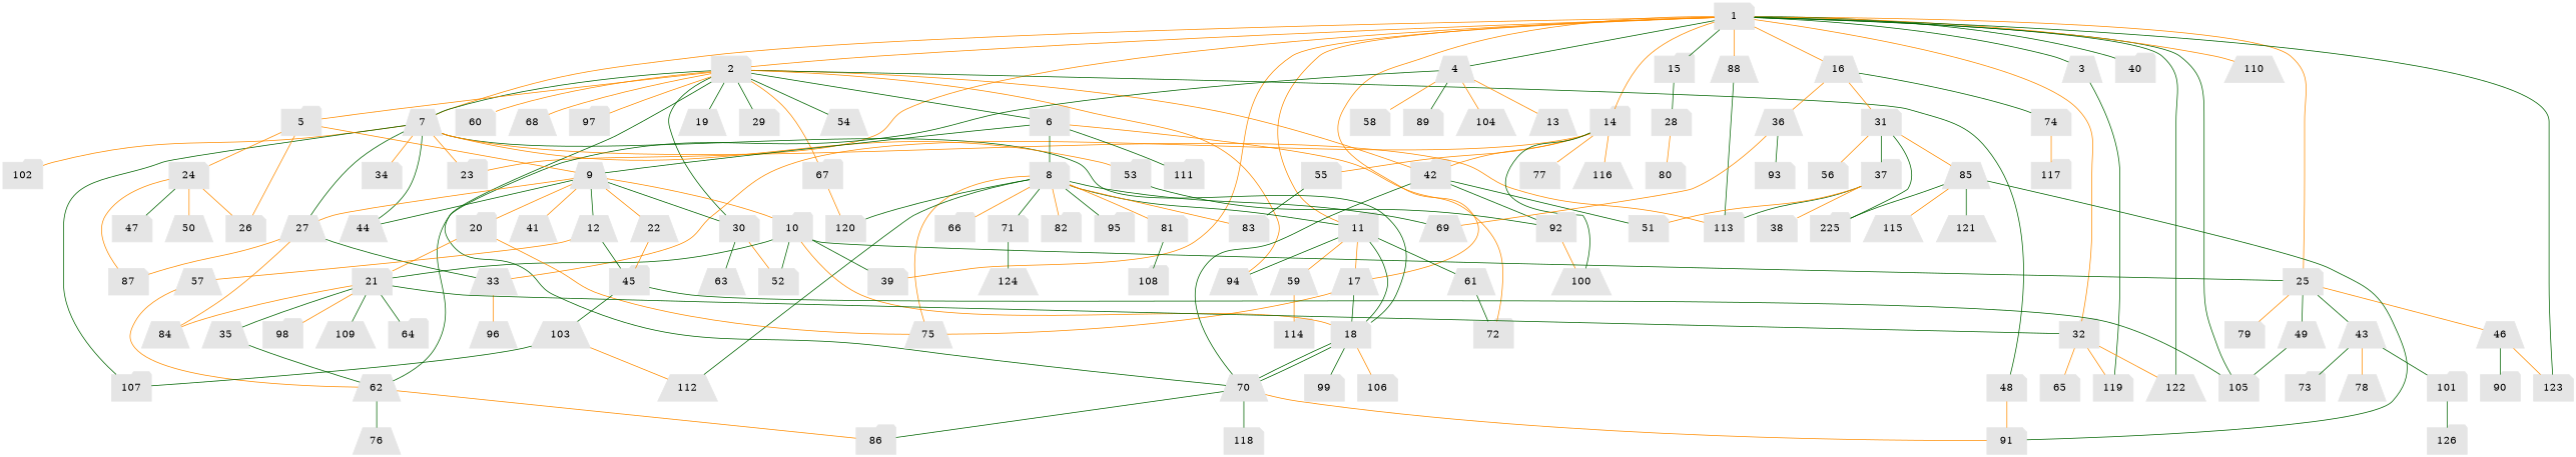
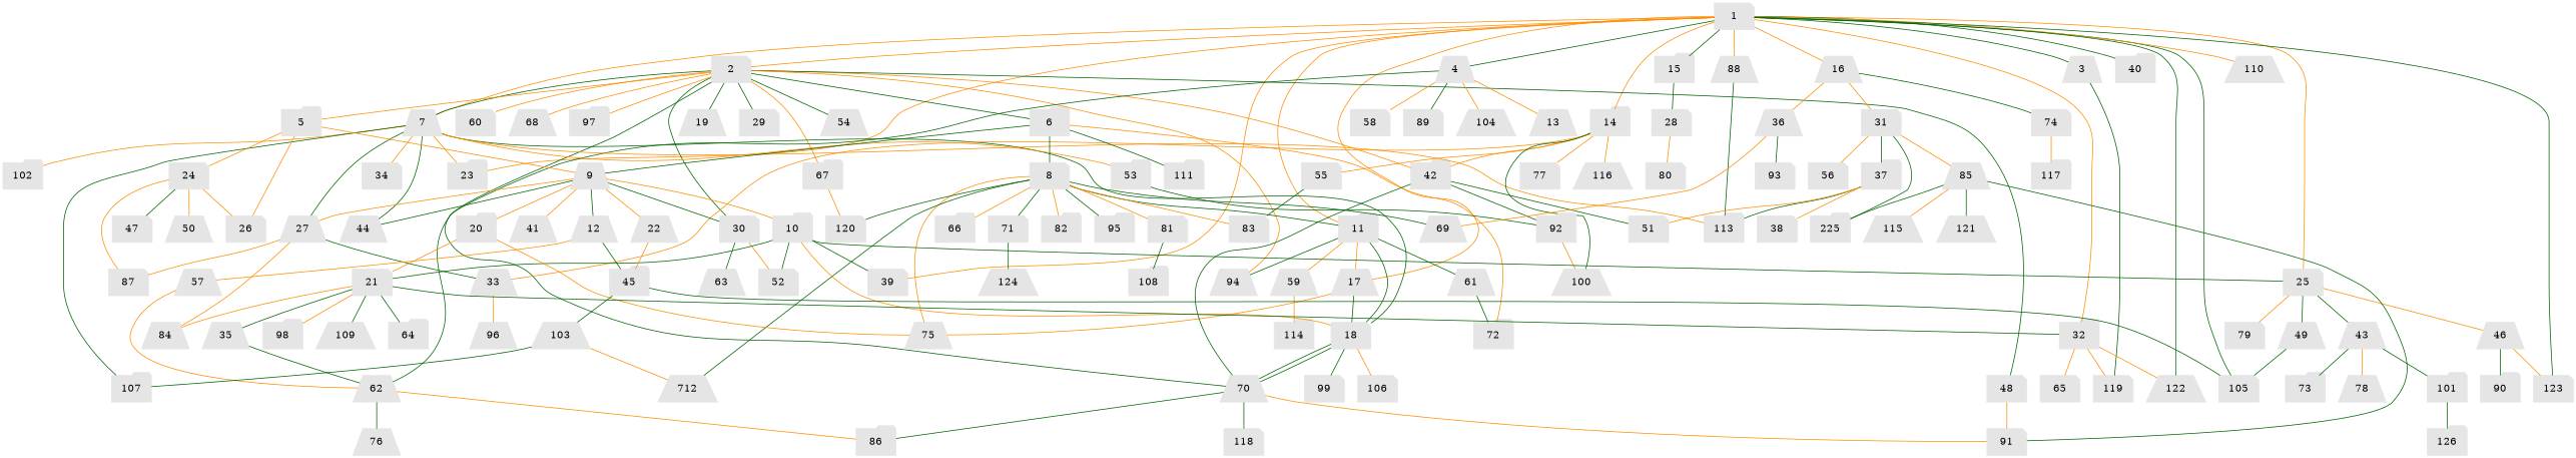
  graph {
    node [color=gray90 shape=trapezium style=filled]
    edge [color=darkorange]
    1 [shape=note]
    2 [shape=note]
    3
    4
    7
    11 [shape=folder]
    14 [shape=folder]
    15 [shape=folder]
    16
    17
    23 [shape=folder]
    25 [shape=note]
    32 [shape=folder]
    39 [shape=note]
    40 [shape=folder]
    88
    105 [shape=note]
    110
    122
    123 [shape=note]
    5 [shape=folder]
    6 [shape=folder]
    19
    29 [shape=note]
    30 [shape=note]
    42 [shape=folder]
    48 [shape=note]
    54
    60 [shape=note]
    67 [shape=folder]
    68
    70
    94
    97 [shape=folder]
    119 [shape=note]
    13
    58 [shape=note]
    62
    89 [shape=note]
    104
    18 [shape=note]
    27
    34 [shape=note]
    44
    53 [shape=folder]
    102 [shape=folder]
    107 [shape=folder]
    113 [shape=folder]
    59
    61
    33
    55 [shape=note]
    77 [shape=note]
    100
    116
    28 [shape=note]
    31 [shape=note]
    36
    74 [shape=note]
    75
    43
    46
    49
    79 [shape=note]
    65 [shape=note]
    9
    24 [shape=note]
    26 [shape=note]
    8 [shape=note]
    72 [shape=folder]
    111 [shape=folder]
    52 [shape=note]
    63
    51 [shape=note]
    92 [shape=folder]
    91 [shape=note]
    120 [shape=note]
    86 [shape=folder]
    118 [shape=note]
    76
    10 [shape=folder]
    12
    20 [shape=folder]
    22
    41
    47 [shape=note]
    50
    87 [shape=note]
    66 [shape=folder]
    69
    71 [shape=note]
    81 [shape=note]
    82 [shape=folder]
    83 [shape=note]
    95 [shape=folder]
-   112
+   112 [label=712]
    99 [shape=note]
    106 [shape=note]
    84
    124
    108 [shape=folder]
    21 [shape=note]
    45 [shape=folder]
    57
    35
    64 [shape=folder]
    98 [shape=folder]
    109
    114 [shape=folder]
    103
    96
    80 [shape=note]
    37 [shape=folder]
    56 [shape=note]
    85
    n116 [label=225 shape=folder]
    93 [shape=note]
    117 [shape=folder]
    73 [shape=folder]
    78
    101 [shape=folder]
    90 [shape=folder]
    38 [shape=note]
    115
    121
    126 [shape=folder]
    1 -- 2
    1 -- 3 [color=darkgreen]
    1 -- 4 [color=darkgreen]
    1 -- 7
    1 -- 11
    1 -- 14
    1 -- 15 [color=darkgreen]
    1 -- 16
    1 -- 17
    1 -- 23
    1 -- 25
    1 -- 32
    1 -- 39
    1 -- 40 [color=darkgreen]
    1 -- 88
    1 -- 105 [color=darkgreen]
    1 -- 110
    1 -- 122 [color=darkgreen]
    1 -- 123 [color=darkgreen]
    2 -- 7 [color=darkgreen]
    2 -- 5
    2 -- 6 [color=darkgreen]
    2 -- 19 [color=darkgreen]
    2 -- 29 [color=darkgreen]
    2 -- 30 [color=darkgreen]
    2 -- 42
    2 -- 48 [color=darkgreen]
    2 -- 54 [color=darkgreen]
    2 -- 60
    2 -- 67
    2 -- 68
    2 -- 70 [color=darkgreen]
    2 -- 94
    2 -- 97
    3 -- 119 [color=darkgreen]
    4 -- 13
    4 -- 58
    4 -- 62 [color=darkgreen]
    4 -- 89 [color=darkgreen]
    4 -- 104
    7 -- 23
    7 -- 18 [color=darkgreen]
    7 -- 27 [color=darkgreen]
    7 -- 34
    7 -- 44 [color=darkgreen]
    7 -- 53
    7 -- 102
    7 -- 107 [color=darkgreen]
    7 -- 113
    11 -- 17
    11 -- 94 [color=darkgreen]
    11 -- 18 [color=darkgreen]
    11 -- 59
    11 -- 61 [color=darkgreen]
    14 -- 42
    14 -- 33
    14 -- 55
    14 -- 77
    14 -- 100 [color=darkgreen]
    14 -- 116
    15 -- 28 [color=darkgreen]
    16 -- 31
    16 -- 36
    16 -- 74 [color=darkgreen]
    17 -- 18 [color=darkgreen]
    17 -- 75
    25 -- 43 [color=darkgreen]
    25 -- 46
    25 -- 49 [color=darkgreen]
    25 -- 79
    32 -- 122
    32 -- 119
    32 -- 65
    88 -- 113 [color=darkgreen]
    5 -- 9
    5 -- 24
    5 -- 26
    6 -- 9 [color=darkgreen]
    6 -- 8 [color=darkgreen]
    6 -- 72
    6 -- 111 [color=darkgreen]
    30 -- 52
    30 -- 63 [color=darkgreen]
    42 -- 70 [color=darkgreen]
    42 -- 51 [color=darkgreen]
    42 -- 92 [color=darkgreen]
    48 -- 91
    67 -- 120
    70 -- 91
    70 -- 86 [color=darkgreen]
    70 -- 118 [color=darkgreen]
    62 -- 86
    62 -- 76 [color=darkgreen]
    18 -- 70 [color=darkgreen]
    18 -- 70 [color=darkgreen]
    18 -- 99 [color=darkgreen]
    18 -- 106
    27 -- 33 [color=darkgreen]
    27 -- 87
    27 -- 84
    53 -- 92 [color=darkgreen]
    59 -- 114
    61 -- 72 [color=darkgreen]
    33 -- 96
    55 -- 83 [color=darkgreen]
    28 -- 80
    31 -- 37 [color=darkgreen]
    31 -- 56
    31 -- 85
    31 -- n116 [color=darkgreen]
    36 -- 69
    36 -- 93 [color=darkgreen]
    74 -- 117
    43 -- 73 [color=darkgreen]
    43 -- 78
    43 -- 101 [color=darkgreen]
    46 -- 123
    46 -- 90 [color=darkgreen]
    49 -- 105 [color=darkgreen]
    9 -- 30 [color=darkgreen]
    9 -- 27
    9 -- 44 [color=darkgreen]
    9 -- 10
    9 -- 12 [color=darkgreen]
    9 -- 20
    9 -- 22
    9 -- 41
    24 -- 26
    24 -- 47 [color=darkgreen]
    24 -- 50
    24 -- 87
    8 -- 11 [color=darkgreen]
    8 -- 75
    8 -- 120 [color=darkgreen]
    8 -- 66
    8 -- 69 [color=darkgreen]
    8 -- 71 [color=darkgreen]
    8 -- 81
    8 -- 82
    8 -- 83
    8 -- 95 [color=darkgreen]
    8 -- 112 [color=darkgreen]
    92 -- 100
    10 -- 25 [color=darkgreen]
    10 -- 39 [color=darkgreen]
    10 -- 18
    10 -- 52 [color=darkgreen]
    10 -- 21 [color=darkgreen]
    12 -- 45 [color=darkgreen]
    12 -- 57
    20 -- 75
    20 -- 21
    22 -- 45
    71 -- 124 [color=darkgreen]
    81 -- 108 [color=darkgreen]
    21 -- 32 [color=darkgreen]
    21 -- 84
    21 -- 35 [color=darkgreen]
    21 -- 64 [color=darkgreen]
    21 -- 98
    21 -- 109 [color=darkgreen]
    45 -- 105 [color=darkgreen]
    45 -- 103 [color=darkgreen]
    57 -- 62
    35 -- 62 [color=darkgreen]
    103 -- 107 [color=darkgreen]
    103 -- 112
    37 -- 113 [color=darkgreen]
    37 -- 51
    37 -- 38
    85 -- 91 [color=darkgreen]
    85 -- n116 [color=darkgreen]
    85 -- 115
    85 -- 121 [color=darkgreen]
    101 -- 126 [color=darkgreen]
  }
